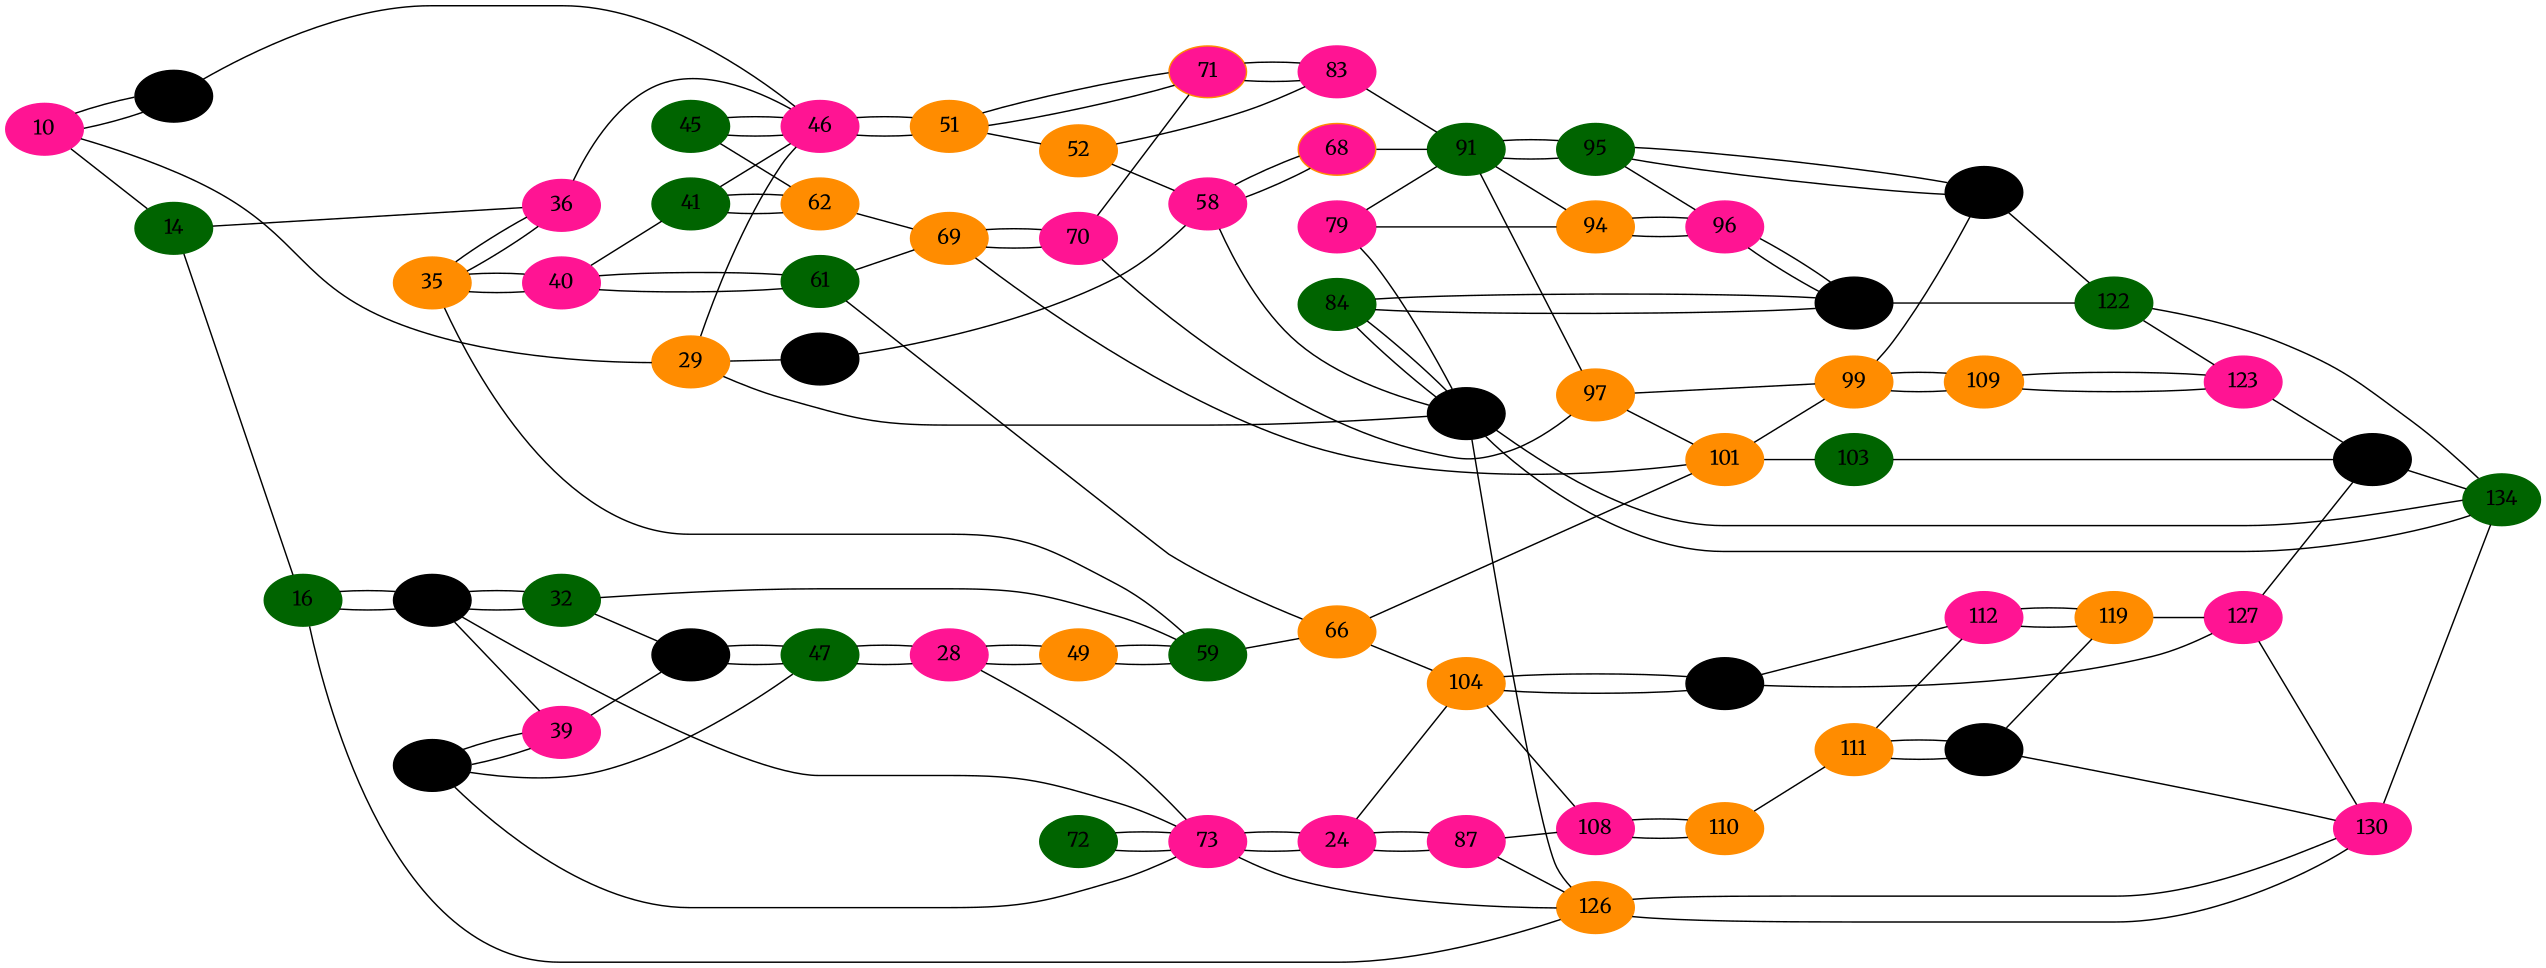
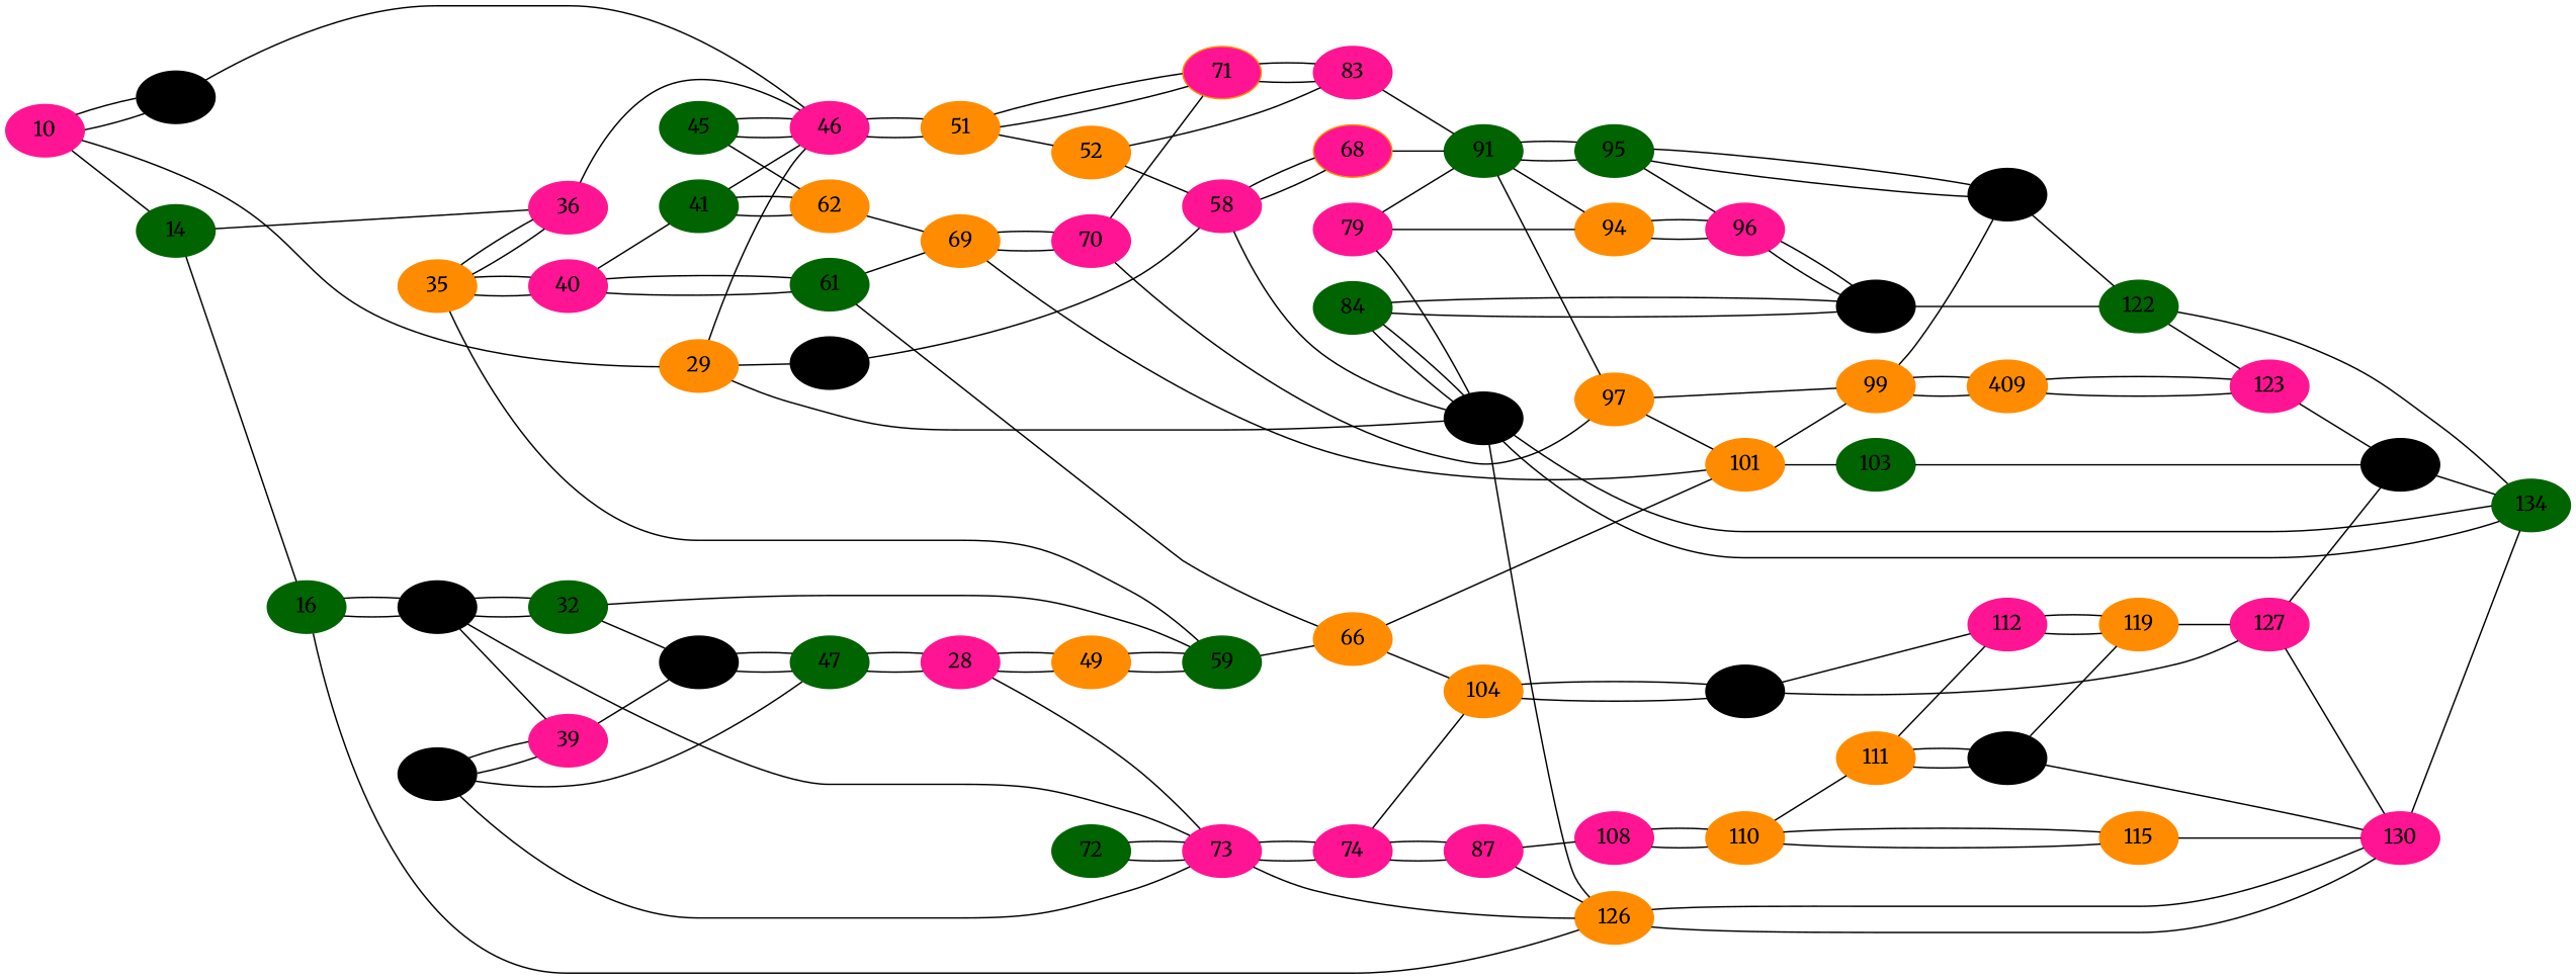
  graph {
    fontname=Merriweather
    rankdir=LR
    node [color=darkorange fontname=Merriweather style=filled]
    edge [fontname=Merriweather]
    10 [color=deeppink super="+2+8"]
    11 [color=black]
    14 [color=darkgreen super="+13+12"]
    29 [super="+22+9"]
    46 [color=deeppink super="+28+26+42"]
    16 [color=darkgreen super="+15"]
    36 [color=deeppink super="+24"]
    50 [color=black]
    85 [color=black super="+6+80"]
    51
    31 [color=black super="+30"]
    126 [super="+5+86"]
    32 [color=darkgreen]
    39 [color=deeppink]
    73 [color=deeppink super="+37+55+63"]
    130 [color=deeppink super="+129+128+116"]
    58 [color=deeppink super="+54+53"]
    134 [color=darkgreen super="+131+133"]
    43 [color=black]
    59 [color=darkgreen super="+34+33"]
-   74 [color=deeppink super="+64" label=24]
+   74 [color=deeppink super="+64"]
    47 [color=darkgreen]
    66 [super="+60"]
    35
    40 [color=deeppink]
    41 [color=darkgreen]
    61 [color=darkgreen]
    38 [color=black]
    n29 [color=deeppink label=28]
    62
    69 [super="+67"]
    45 [color=darkgreen super="+44"]
    52
    71 [fillcolor=deeppink]
    49
    68 [fillcolor=deeppink]
    83 [color=deeppink super="+75"]
    91 [color=darkgreen super="+82+77+90"]
    101 [super="+92+89"]
    104 [super="+65"]
    70 [color=deeppink]
    99 [super="+98"]
    103 [color=darkgreen]
    108 [color=deeppink]
    105 [color=black]
    97 [super="+93"]
    94 [super="+81"]
    95 [color=darkgreen]
    72 [color=darkgreen]
    87 [color=deeppink]
    79 [color=deeppink super="+78"]
    96 [color=deeppink]
    84 [color=darkgreen]
    118 [color=black]
    122 [color=darkgreen super="+121"]
    110
    100 [color=black]
-   109 [super="+102"]
+   109 [super="+102" label=409]
    123 [color=deeppink]
    132 [color=black super="+125+124+107"]
    112 [color=deeppink]
    127 [color=deeppink super="+120+106"]
    119
    111
+   115 [super="+114"]
    117 [color=black]
    10 -- 11 [weight=2]
    10 -- 11
    10 -- 14 [weight=2]
    10 -- 29
    11 -- 46
    14 -- 16 [weight=2]
    14 -- 36 [weight=2]
    29 -- 46
    29 -- 50 [weight=2]
    29 -- 85 [weight=2]
    46 -- 51
    46 -- 51
    16 -- 31 [weight=2]
    16 -- 31
    16 -- 126
    36 -- 46
    50 -- 58
    85 -- 126 [weight=2]
    85 -- 134
    85 -- 134
    51 -- 52
    51 -- 71
    51 -- 71
    31 -- 32
    31 -- 32
    31 -- 39
    31 -- 73
    126 -- 130
    126 -- 130
    32 -- 43
    32 -- 59
    39 -- 43
    73 -- 126
    73 -- 74 [weight=2]
    73 -- 74
    130 -- 134
    58 -- 85
    58 -- 68 [weight=2]
    58 -- 68
    43 -- 47
    43 -- 47
    59 -- 66
    74 -- 104
    74 -- 87
    74 -- 87
    47 -- n29
    47 -- n29
    66 -- 101
    66 -- 104
    35 -- 36
    35 -- 36
    35 -- 59
    35 -- 40
    35 -- 40
    40 -- 41
    40 -- 61
    40 -- 61
    41 -- 46
    41 -- 62
    41 -- 62
    61 -- 66
    61 -- 69
    38 -- 39
    38 -- 39
    38 -- 73
    38 -- 47
    n29 -- 73
    n29 -- 49
    n29 -- 49
    62 -- 69
    69 -- 101
    69 -- 70
    69 -- 70
    45 -- 46 [weight=3]
    45 -- 46
    45 -- 62
    52 -- 58
    52 -- 83
    71 -- 83
    71 -- 83
    49 -- 59 [weight=2]
    49 -- 59
    68 -- 91
    83 -- 91 [weight=2]
    91 -- 97
    91 -- 94
    91 -- 95
    91 -- 95
    101 -- 99
    101 -- 103 [weight=2]
-   104 -- 108
    104 -- 105
    104 -- 105
    70 -- 71
    70 -- 97
    99 -- 100
    99 -- 109 [weight=2]
    99 -- 109
    103 -- 132
    108 -- 110
    108 -- 110
    105 -- 112
    105 -- 127
    97 -- 101
    97 -- 99
    94 -- 96
    94 -- 96
    95 -- 96
    95 -- 100
    95 -- 100
    72 -- 73 [weight=3]
    72 -- 73
    87 -- 126
    87 -- 108
    79 -- 85
    79 -- 91
    79 -- 94 [weight=2]
    96 -- 118
    96 -- 118
    84 -- 85 [weight=2]
    84 -- 85
    84 -- 118
    84 -- 118
    118 -- 122
    122 -- 134
    122 -- 123
    110 -- 111
+   110 -- 115
+   110 -- 115
    100 -- 122
    109 -- 123
    109 -- 123
    123 -- 132
    132 -- 134 [weight=2]
    112 -- 119
    112 -- 119
    127 -- 130
    127 -- 132 [weight=2]
    119 -- 127
    111 -- 112
    111 -- 117
    111 -- 117
+   115 -- 130 [weight=2]
    117 -- 130
    117 -- 119
  }
